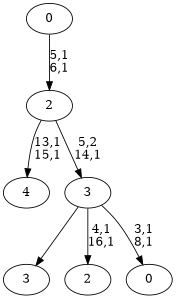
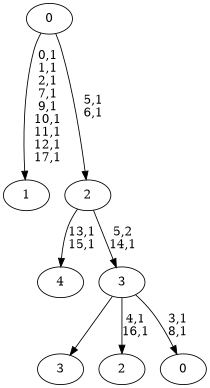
  digraph {
    n1 [label=4]
    n2 [label=3]
    n3 [label=2]
+   n4 [label=1]
    n5 [label=0]
    3
    2
    0
    3 -> n2
    3 -> n3 [label="4,1\n16,1"]
    3 -> n5 [label="3,1\n8,1"]
    2 -> n1 [label="13,1\n15,1"]
    2 -> 3 [label="5,2\n14,1"]
+   0 -> n4 [label="0,1\n1,1\n2,1\n7,1\n9,1\n10,1\n11,1\n12,1\n17,1"]
    0 -> 2 [label="5,1\n6,1"]
  }
